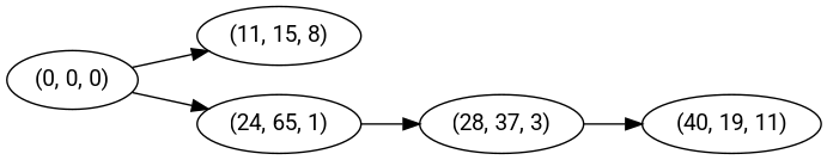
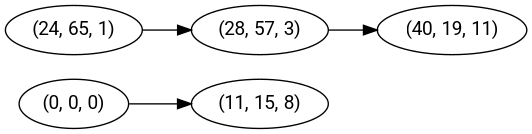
  digraph {
    fontname=Roboto
    rankdir=LR
    node [fontname=Roboto]
    edge [fontname=Roboto]
    "(0, 0, 0)"
    "(11, 15, 8)"
    n3 [label="(24, 65, 1)"]
-   "(28, 57, 3)" [label="(28, 37, 3)"]
+   "(28, 57, 3)"
    n5 [label="(40, 19, 11)"]
    "(0, 0, 0)" -> "(11, 15, 8)"
-   "(0, 0, 0)" -> n3
    n3 -> "(28, 57, 3)"
    "(28, 57, 3)" -> n5
  }
